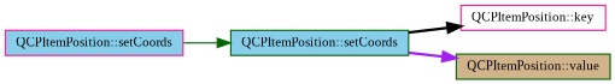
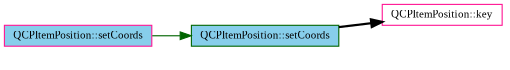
  digraph {
    rankdir=LR
    fontname="Liberation Serif"
    node [color=deeppink fillcolor=skyblue fontname="Liberation Serif" fontsize=10 shape=box style=filled]
    edge [fontname="Liberation Serif" fontsize=10 labelfontname=Helvetica labelfontsize=10 style=bold]
    n1 [fontcolor=black height=0.2 label="QCPItemPosition::setCoords" width=0.4]
    n2 [color=darkgreen height=0.2 label="QCPItemPosition::setCoords" width=0.4]
    n3 [fillcolor=white height=0.2 label="QCPItemPosition::key" width=0.4]
-   n4 [color=darkgreen fillcolor=tan height=0.2 label="QCPItemPosition::value" width=0.4]
    n1 -> n2 [color=darkgreen style=solid]
    n2 -> n3 [color=black]
-   n2 -> n4 [color=purple]
  }
